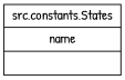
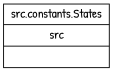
  digraph {
    rankdir=BT
    fontname="Patrick Hand"
-   n1 [color=black fontcolor=black label=<{src.constants.States|name<br ALIGN="LEFT"/>|}> shape=record style=solid fontname="Patrick Hand"]
+   n1 [color=black fontcolor=black label=<{src.constants.States|src<br ALIGN="LEFT"/>|}> shape=record style=solid fontname="Patrick Hand"]
  }
